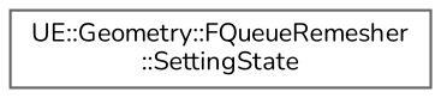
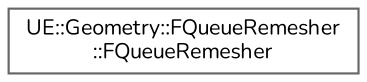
  digraph {
    rankdir=LR
    fontname=Nunito
-   n1 [color=grey40 fillcolor=white fontname=Nunito fontsize=10 height=0.2 label="UE::Geometry::FQueueRemesher\l::SettingState" shape=box style=filled width=0.4]
+   n1 [color=grey40 fillcolor=white fontname=Nunito fontsize=10 height=0.2 label="UE::Geometry::FQueueRemesher\l::FQueueRemesher" shape=box style=filled width=0.4]
  }
